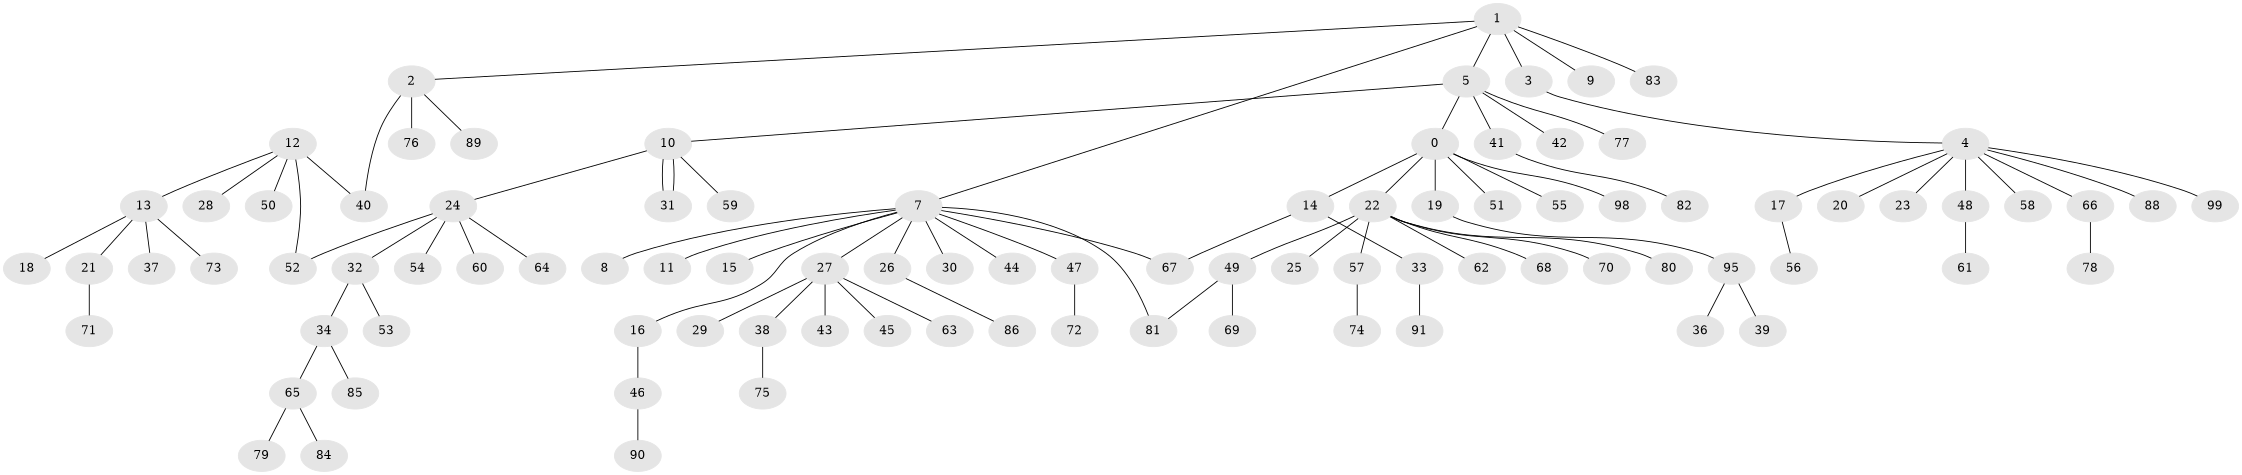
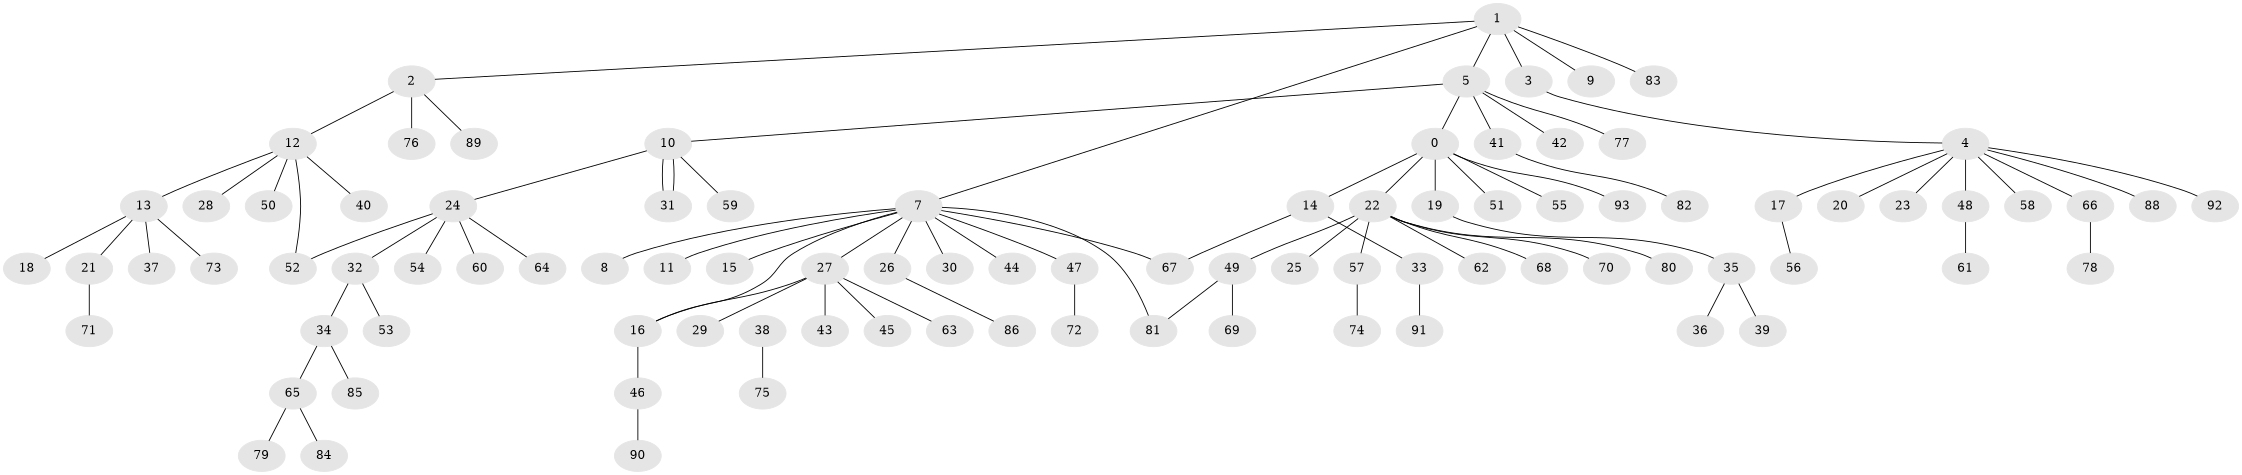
  graph {
    node [color=gray90 style=filled]
    1
    2
    3
    5
    7
    9
    83
    12
    76
    89
    4
    17
    20
    23
    48
    58
    66
    88
-   92 [label=99]
+   92
    n20 [label=0]
    10
    41
    42
    77
    8
    11
    15
    16
    26
    27
    30
    44
    47
    67
    81
    13
    28
    40
    50
    52
    56
    61
    78
    14
    19
    22
    51
    55
-   93 [label=98]
+   93
    24
    31
    59
    82
    33
-   35 [label=95]
+   35
    25
    49
    57
    62
    68
    70
    80
    46
    86
    29
    38
    43
    45
    63
    72
    32
    54
    60
    64
    18
    21
    37
    73
    71
    91
    90
    36
    39
    69
    74
    34
    53
    75
    65
    85
    79
    84
    1 -- 2
    1 -- 3
    1 -- 5
    1 -- 7
    1 -- 9
    1 -- 83
-   2 -- 40
+   2 -- 12
    2 -- 76
    2 -- 89
    3 -- 4
    5 -- n20
    5 -- 10
    5 -- 41
    5 -- 42
    5 -- 77
    7 -- 8
    7 -- 11
    7 -- 15
    7 -- 16
    7 -- 26
    7 -- 27
    7 -- 30
    7 -- 44
    7 -- 47
    7 -- 67
    7 -- 81
    12 -- 13
    12 -- 28
    12 -- 40
    12 -- 50
    12 -- 52
    4 -- 17
    4 -- 20
    4 -- 23
    4 -- 48
    4 -- 58
    4 -- 66
    4 -- 88
    4 -- 92
    17 -- 56
    48 -- 61
    66 -- 78
    n20 -- 14
    n20 -- 19
    n20 -- 22
    n20 -- 51
    n20 -- 55
    n20 -- 93
    10 -- 24
    10 -- 31
    10 -- 31
    10 -- 59
    41 -- 82
    16 -- 46
    26 -- 86
    27 -- 29
-   27 -- 38
+   27 -- 16
    27 -- 43
    27 -- 45
    27 -- 63
    47 -- 72
    13 -- 18
    13 -- 21
    13 -- 37
    13 -- 73
    14 -- 67
    14 -- 33
    19 -- 35
    22 -- 25
    22 -- 49
    22 -- 57
    22 -- 62
    22 -- 68
    22 -- 70
    22 -- 80
    24 -- 52
    24 -- 32
    24 -- 54
    24 -- 60
    24 -- 64
    33 -- 91
    35 -- 36
    35 -- 39
    49 -- 81
    49 -- 69
    57 -- 74
    46 -- 90
    38 -- 75
    32 -- 34
    32 -- 53
    21 -- 71
    34 -- 65
    34 -- 85
    65 -- 79
    65 -- 84
  }
